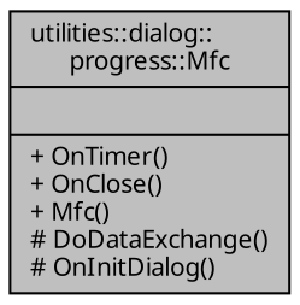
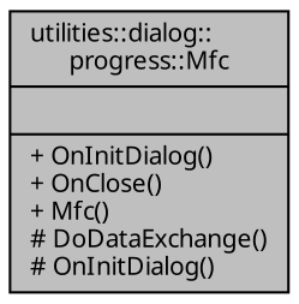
  digraph {
-   n1 [color=black fillcolor=grey75 fontcolor=black fontname=Verdana fontsize=10 height=0.2 label="{utilities::dialog::\lprogress::Mfc\n||+ OnTimer()\l+ OnClose()\l+ Mfc()\l# DoDataExchange()\l# OnInitDialog()\l}" shape=record style=filled width=0.4]
+   n1 [color=black fillcolor=grey75 fontcolor=black fontname=Verdana fontsize=10 height=0.2 label="{utilities::dialog::\lprogress::Mfc\n||+ OnInitDialog()\l+ OnClose()\l+ Mfc()\l# DoDataExchange()\l# OnInitDialog()\l}" shape=record style=filled width=0.4]
  }
